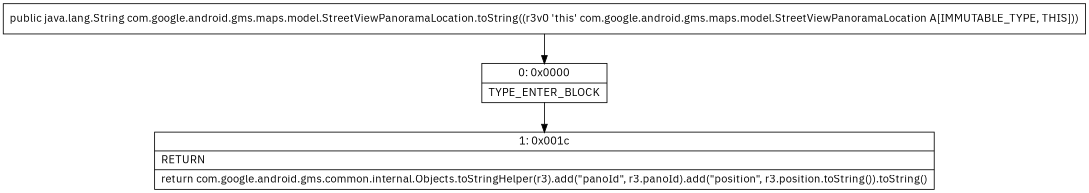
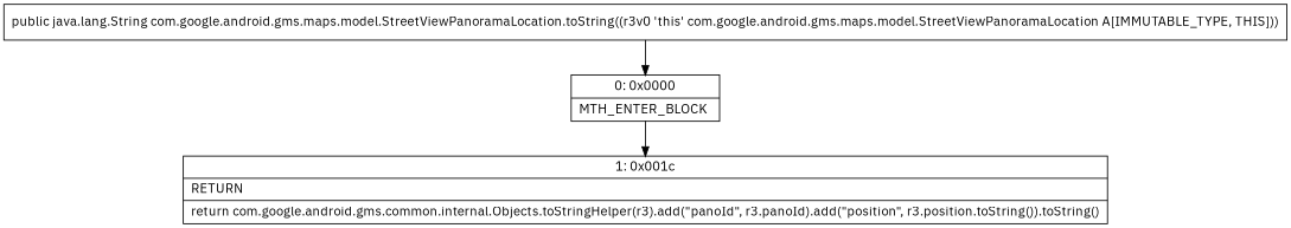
  digraph {
    fontname="IBM Plex Sans"
    node [shape=record fontname="IBM Plex Sans"]
    edge [fontname="IBM Plex Sans"]
-   n1 [label="{0\:\ 0x0000|TYPE_ENTER_BLOCK\l}"]
+   n1 [label="{0\:\ 0x0000|MTH_ENTER_BLOCK\l}"]
    n2 [label="{1\:\ 0x001c|RETURN\l|return com.google.android.gms.common.internal.Objects.toStringHelper(r3).add(\"panoId\", r3.panoId).add(\"position\", r3.position.toString()).toString()\l}"]
    n3 [label="{public java.lang.String com.google.android.gms.maps.model.StreetViewPanoramaLocation.toString((r3v0 'this' com.google.android.gms.maps.model.StreetViewPanoramaLocation A[IMMUTABLE_TYPE, THIS])) }"]
    n1 -> n2
    n3 -> n1
  }
